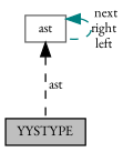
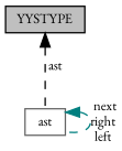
  digraph {
    fontname="EB Garamond"
    node [fontname="EB Garamond" fontsize=10 shape=record style=filled]
    edge [dir=back fontname="EB Garamond" fontsize=10 labelfontname=Helvetica labelfontsize=10 style=dashed]
    n1 [color=black fillcolor=grey75 fontcolor=black height=0.2 label=YYSTYPE width=0.4]
    n2 [color=gray40 fillcolor=white height=0.2 label=ast width=0.4]
-   n2 -> n1 [color=black label=" ast"]
+   n1 -> n2 [color=black label=" ast"]
    n2 -> n2 [color=teal label=" next\nright\nleft"]
  }
